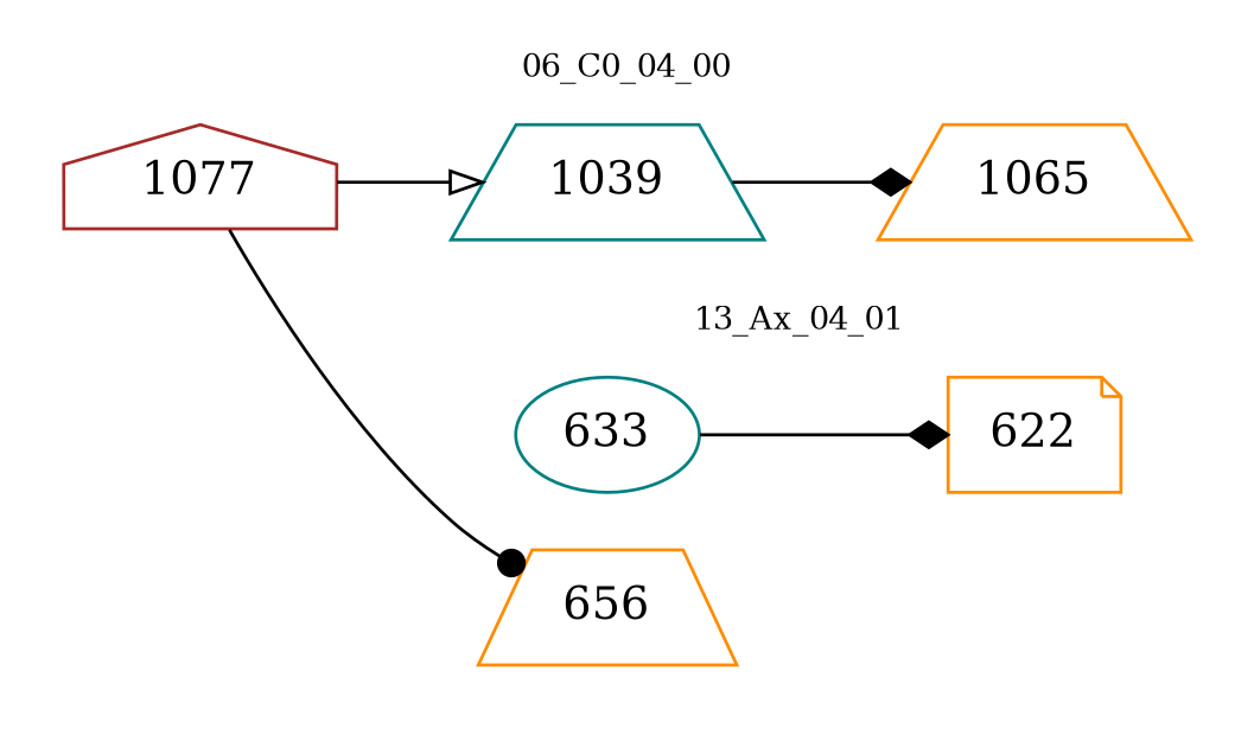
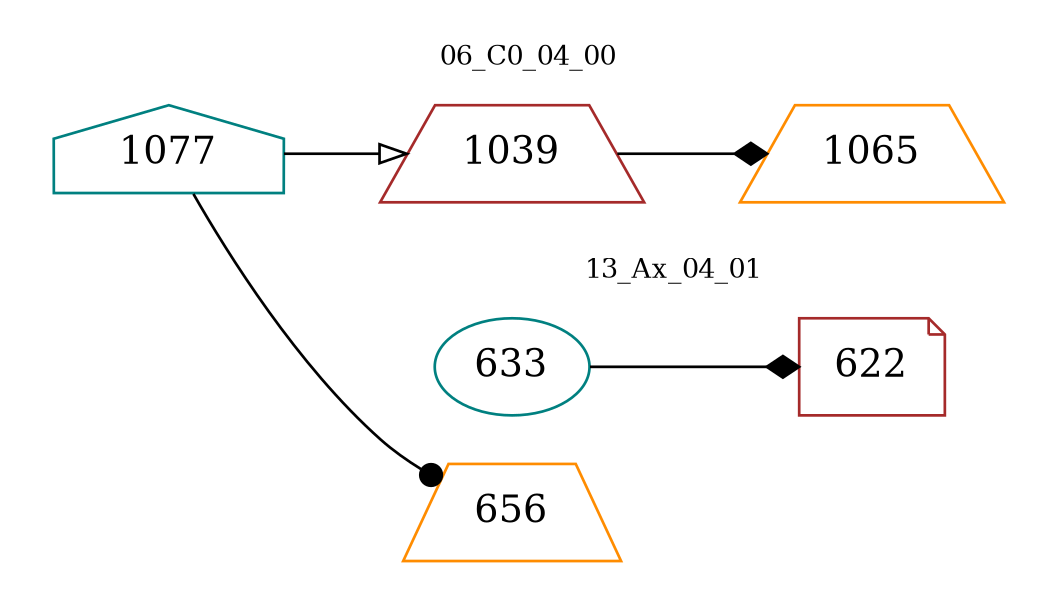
  digraph {
    rankdir=LR
    node [color=teal shape=trapezium]
    edge [arrowhead=diamond color=black]
    n1 [label=633 shape=ellipse]
-   n2 [color=darkorange label=622 shape=note]
+   n2 [color=brown label=622 shape=note]
    n3 [color=darkorange label=656]
-   n4 [color=brown label=1077 shape=house]
-   n5 [label=1039]
+   n4 [label=1077 shape=house]
+   n5 [color=brown label=1039]
    n6 [color=darkorange label=1065]
    subgraph cluster_1 {
      color=white
      fontsize=10
      label="13_Ax_04_01"
      n1
      n2
      n3
    }
    subgraph cluster_2 {
      color=white
      fontsize=10
      label="06_C0_04_00"
      n4
      n5
      n6
    }
    n1 -> n2
    n4 -> n3 [arrowhead=dot]
    n4 -> n5 [arrowhead=onormal]
    n5 -> n6
  }
